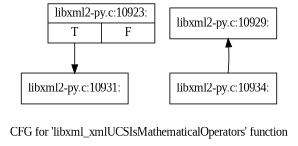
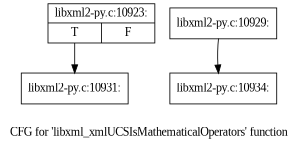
  digraph {
    fontname="Liberation Serif"
    label="CFG for 'libxml_xmlUCSIsMathematicalOperators' function"
    node [fontname="Liberation Serif" shape=record]
    edge [fontname="Liberation Serif"]
    n1 [label="{libxml2-py.c:10923:|{<s0>T|<s1>F}}"]
    n2 [label="{libxml2-py.c:10931:}"]
    n3 [label="{libxml2-py.c:10929:}"]
    n4 [label="{libxml2-py.c:10934:}"]
    n1 -> n2 [tailport=s0]
-   n4 -> n3
+   n3 -> n4
  }
